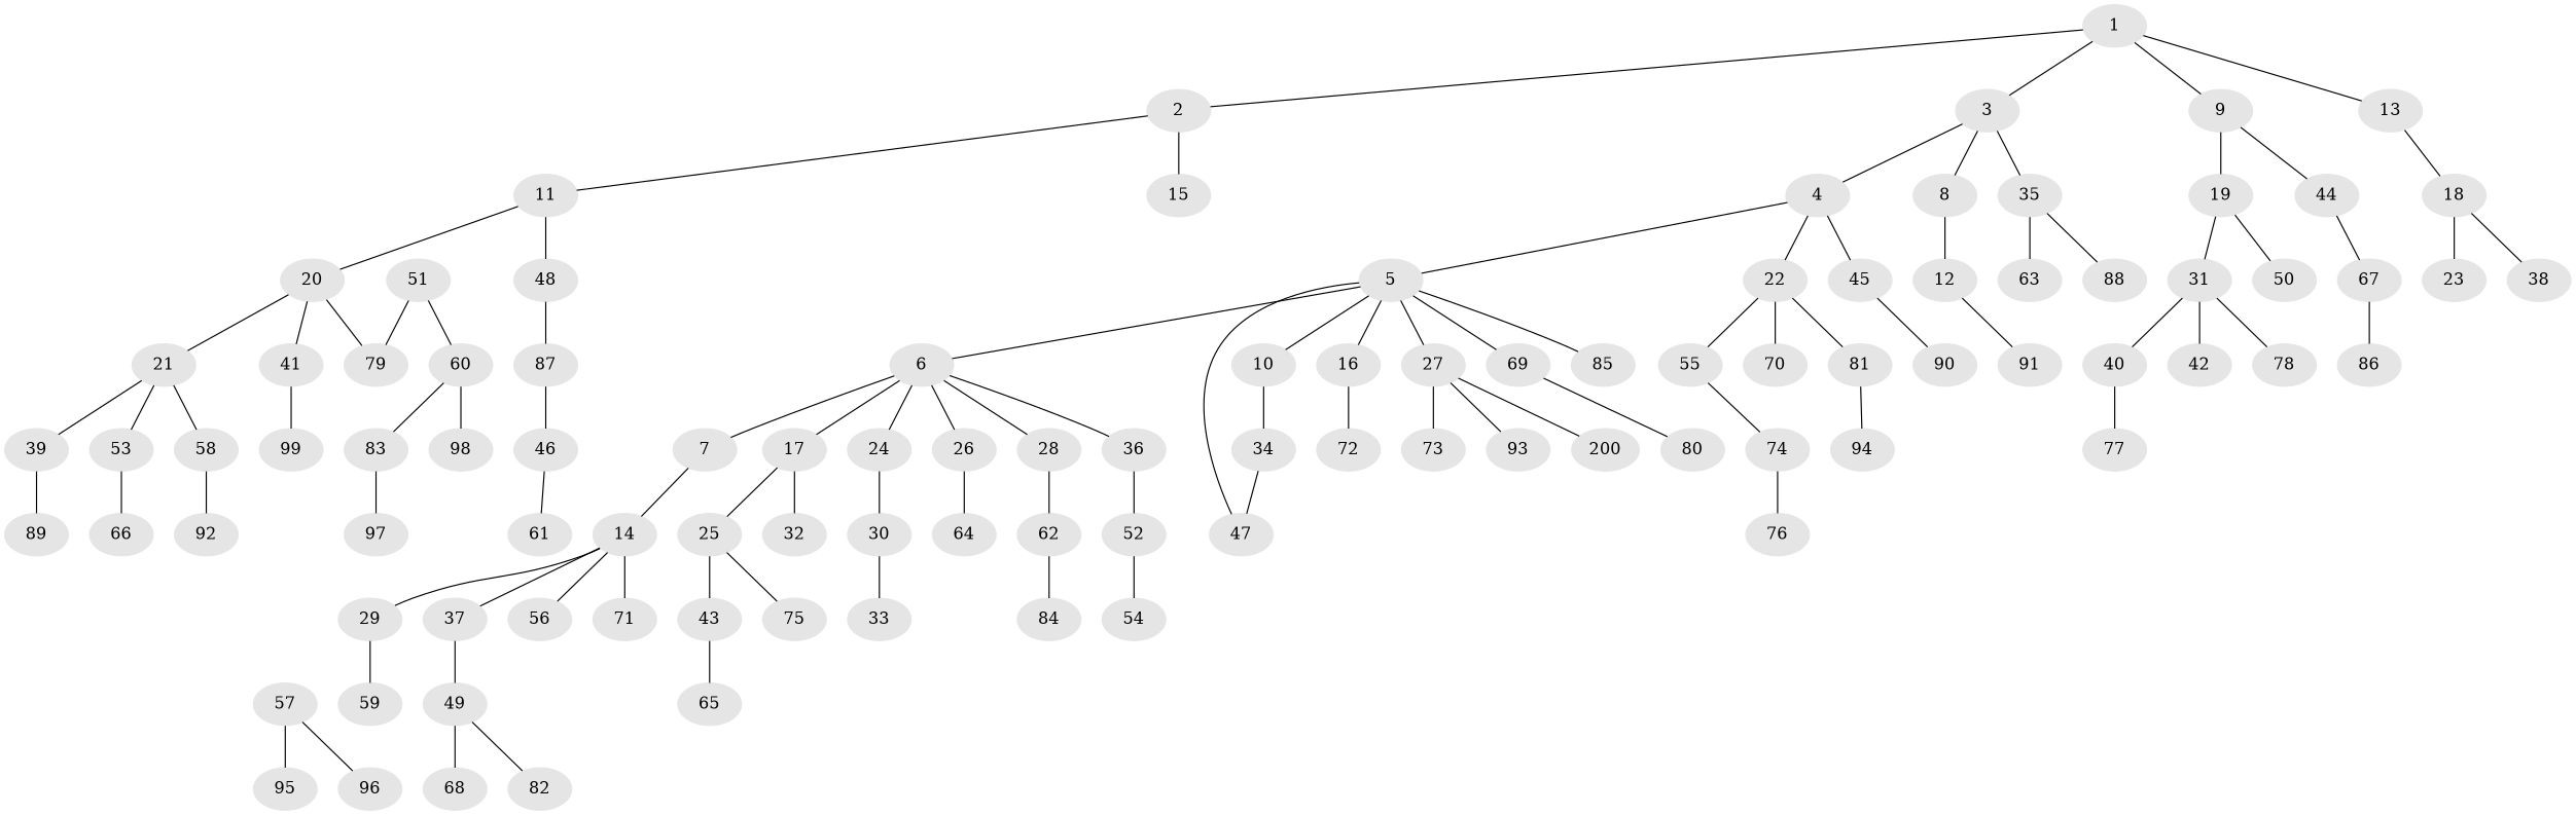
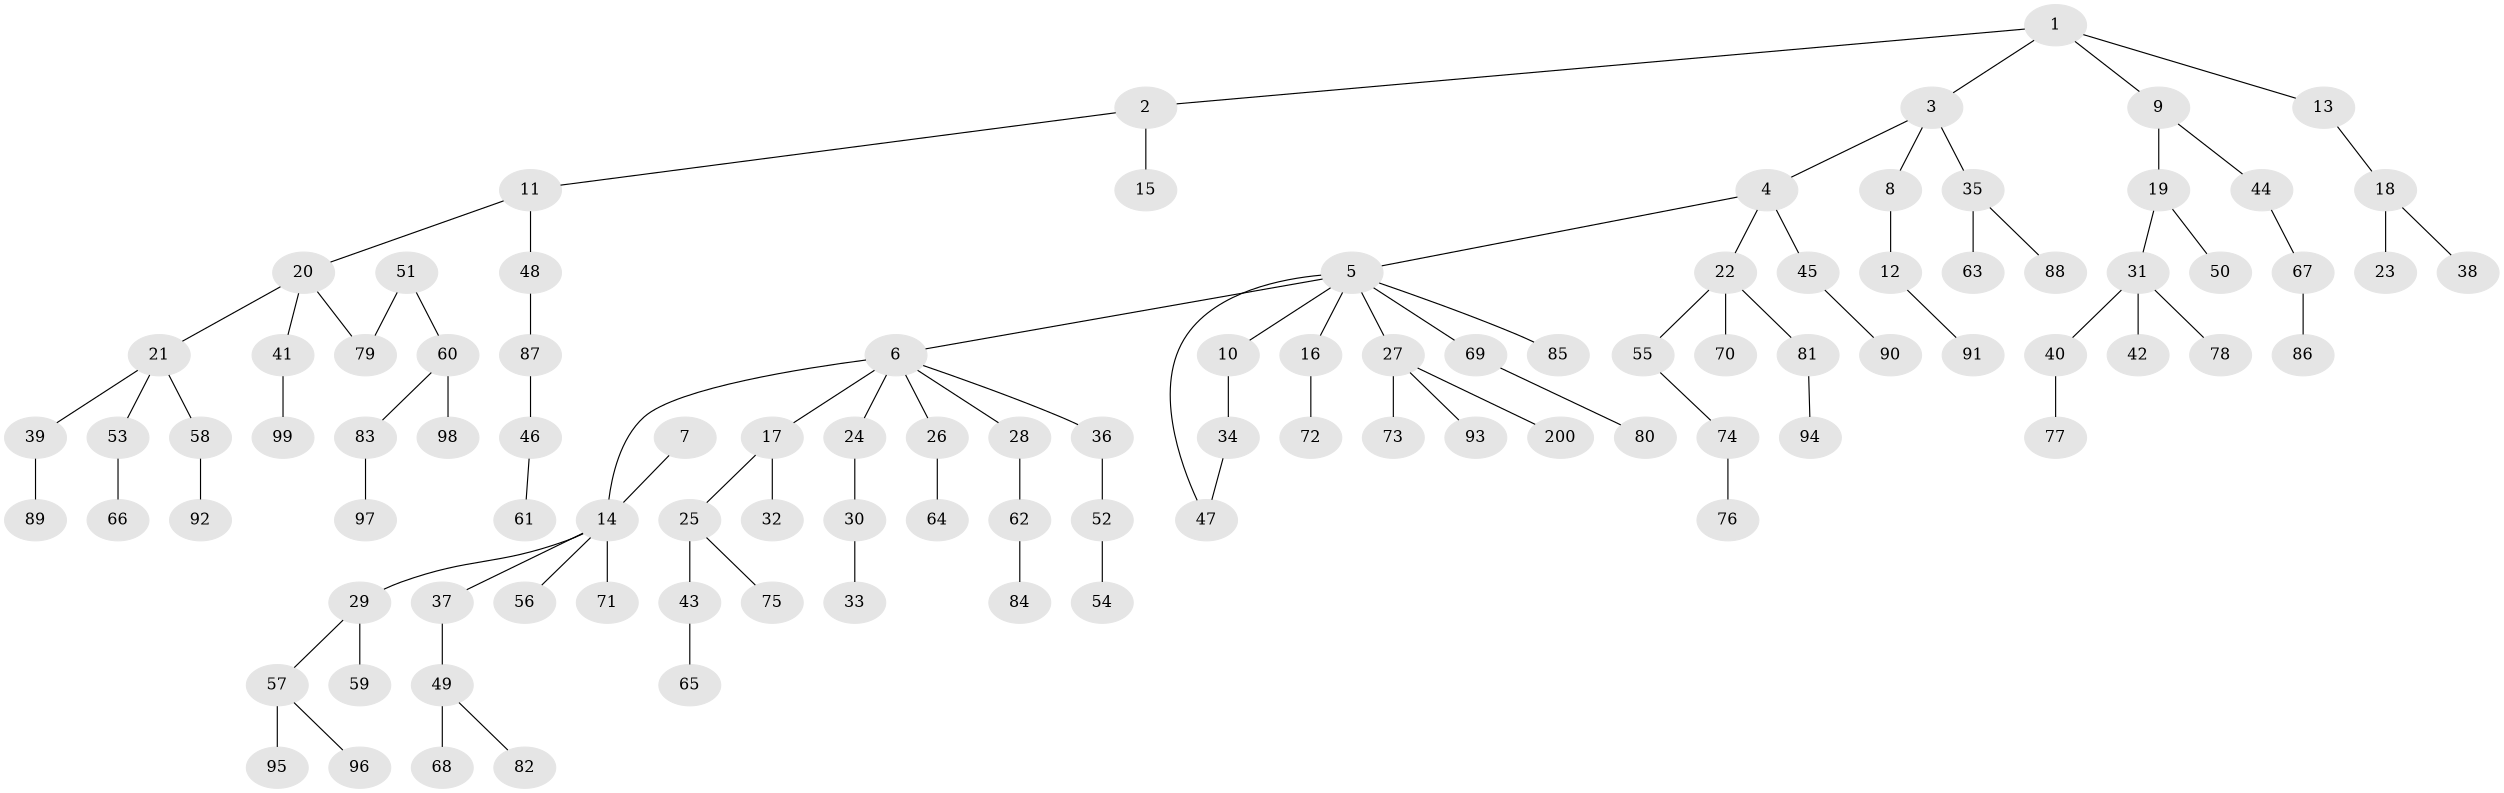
  graph {
    node [color=gray90 style=filled]
    1
    2
    3
    9
    13
    11
    15
    4
    8
    35
    19
    44
    18
    20
    48
    5
    22
    45
    12
    63
    88
    6
    10
    16
    27
    47
    69
    85
    55
    70
    81
    90
    7
    17
    24
    26
    28
    36
    34
    72
    73
    93
    n43 [label=200]
    80
    14
    25
    32
    30
    64
    62
    52
    29
    37
    56
    71
    91
    31
    50
    67
    21
    41
    79
    46
    61
    87
    23
    38
    57
    59
    49
    43
    75
    40
    42
    78
    39
    53
    58
    99
    51
    60
    89
    66
    92
    74
    94
    33
    65
    84
    95
    96
    77
    54
    68
    82
    86
    83
    98
    76
    97
    1 -- 2
    1 -- 3
    1 -- 9
    1 -- 13
    2 -- 11
    2 -- 15
    3 -- 4
    3 -- 8
    3 -- 35
    9 -- 19
    9 -- 44
    13 -- 18
    11 -- 20
    11 -- 48
    4 -- 5
    4 -- 22
    4 -- 45
    8 -- 12
    35 -- 63
    35 -- 88
    19 -- 31
    19 -- 50
    44 -- 67
    18 -- 23
    18 -- 38
    20 -- 21
    20 -- 41
    20 -- 79
    48 -- 87
    5 -- 6
    5 -- 10
    5 -- 16
    5 -- 27
    5 -- 47
    5 -- 69
    5 -- 85
    22 -- 55
    22 -- 70
    22 -- 81
    45 -- 90
    12 -- 91
-   6 -- 7
+   6 -- 14
    6 -- 17
    6 -- 24
    6 -- 26
    6 -- 28
    6 -- 36
    10 -- 34
    16 -- 72
    27 -- 73
    27 -- 93
    27 -- n43
    69 -- 80
    55 -- 74
    81 -- 94
    7 -- 14
    17 -- 25
    17 -- 32
    24 -- 30
    26 -- 64
    28 -- 62
    36 -- 52
    34 -- 47
    14 -- 29
    14 -- 37
    14 -- 56
    14 -- 71
    25 -- 43
    25 -- 75
    30 -- 33
    62 -- 84
    52 -- 54
+   29 -- 57
    29 -- 59
    37 -- 49
    31 -- 40
    31 -- 42
    31 -- 78
    67 -- 86
    21 -- 39
    21 -- 53
    21 -- 58
    41 -- 99
    46 -- 61
    87 -- 46
    57 -- 95
    57 -- 96
    49 -- 68
    49 -- 82
    43 -- 65
    40 -- 77
    39 -- 89
    53 -- 66
    58 -- 92
    51 -- 79
    51 -- 60
    60 -- 83
    60 -- 98
    74 -- 76
    83 -- 97
  }
